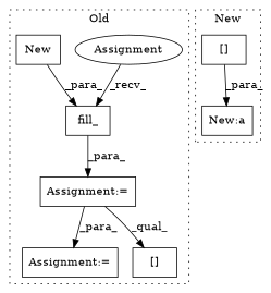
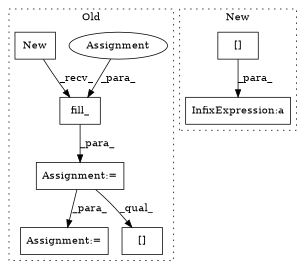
  digraph {
    node [a=32 l=1 shape=box]
    n1 [l="6,1" label=fill_ s="640,647"]
    n2 [a=34 label=Assignment s=646 shape=ellipse]
    n3 [l="4,1" label=New s="633,638"]
    n4 [a=7 l=2 label="Assignment:=" s=723]
    n5 [a=7 label="Assignment:=" s=690]
    n6 [a=2 l="7,1" label="[]" s="725,735"]
    n7 [a=2 l="4,1" label="[]" s="760,767"]
-   n8 [a=27 l=3 label="New:a" s=757]
+   n8 [a=27 l=3 label="InfixExpression:a" s=757]
    subgraph cluster_1 {
      label=Old
      style=dotted
      n1
      n2
      n3
      n4
      n5
      n6
    }
    subgraph cluster_2 {
      label=New
      style=dotted
      n7
      n8
    }
    n1 -> n5 [label=_para_]
-   n2 -> n1 [label=_recv_]
-   n3 -> n1 [label=_para_]
+   n2 -> n1 [label=_para_]
+   n3 -> n1 [label=_recv_]
    n5 -> n4 [label=_para_]
    n5 -> n6 [label=_qual_]
    n7 -> n8 [label=_para_]
  }
